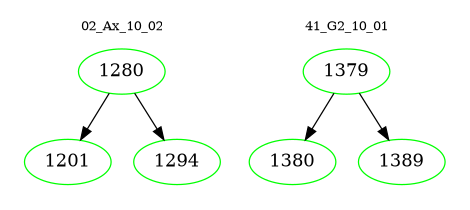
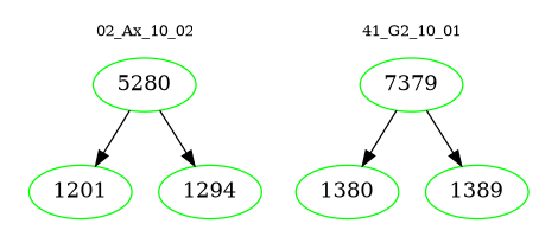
  digraph {
    node [color=green]
    edge [color=black]
-   n1 [label=1280]
+   n1 [label=5280]
    n2 [label=1201]
    n3 [label=1294]
-   n4 [label=1379]
+   n4 [label=7379]
    n5 [label=1380]
    n6 [label=1389]
    subgraph cluster_1 {
      color=white
      fontsize=10
      label="02_Ax_10_02"
      n1
      n2
      n3
    }
    subgraph cluster_2 {
      color=white
      fontsize=10
      label="41_G2_10_01"
      n4
      n5
      n6
    }
    n1 -> n2
    n1 -> n3
    n4 -> n5
    n4 -> n6
  }
